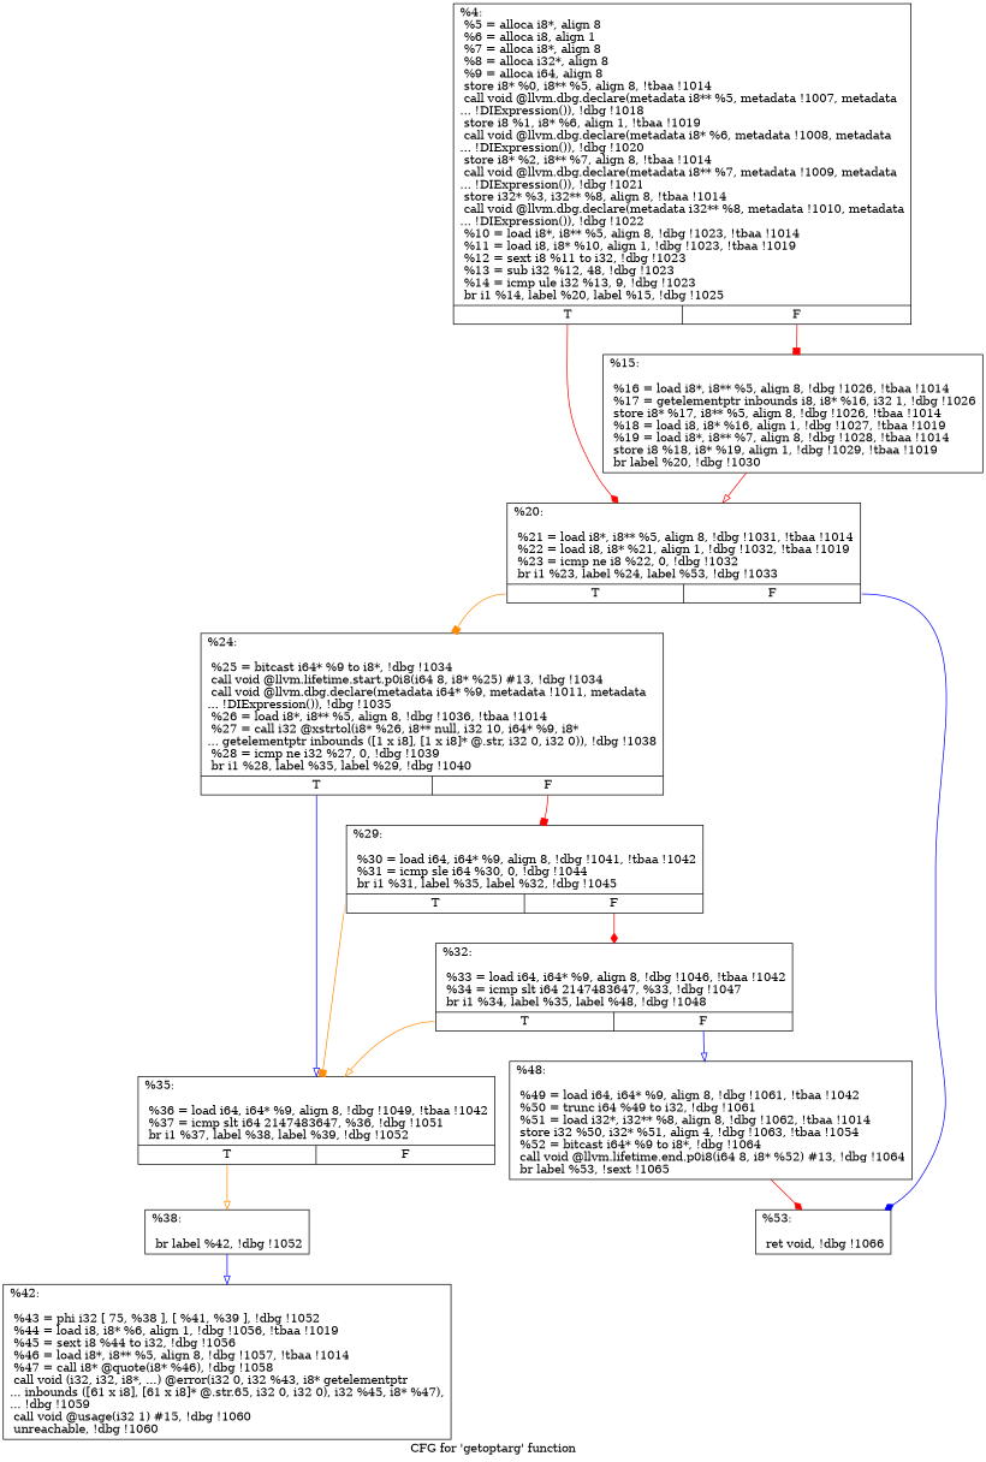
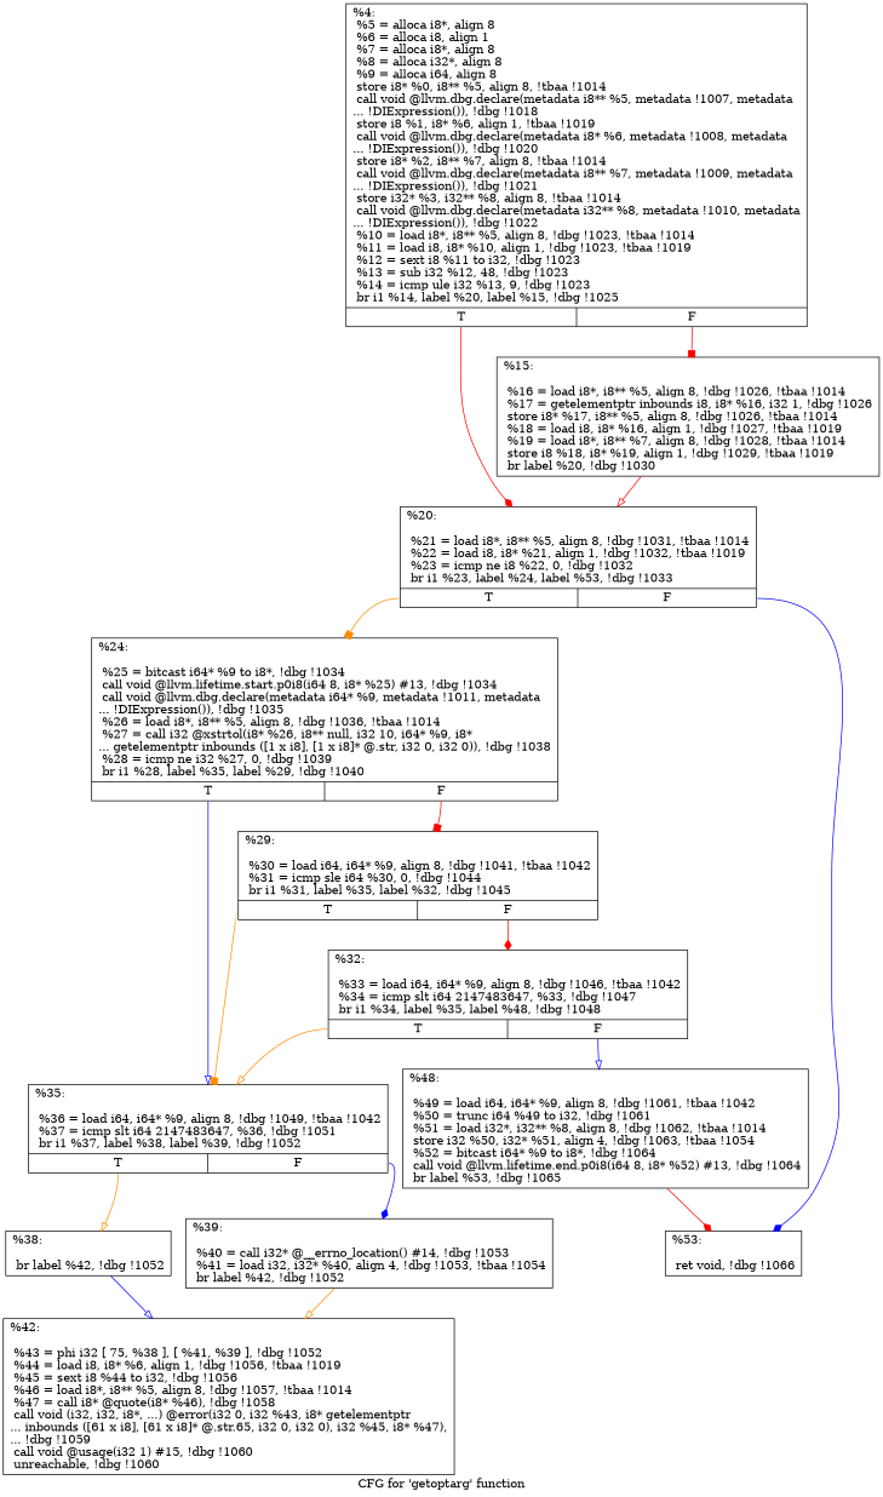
  digraph {
    label="CFG for 'getoptarg' function"
    node [shape=record]
    edge [arrowhead=onormal color=red tailport=s0]
    n1 [label="{%4:\l  %5 = alloca i8*, align 8\l  %6 = alloca i8, align 1\l  %7 = alloca i8*, align 8\l  %8 = alloca i32*, align 8\l  %9 = alloca i64, align 8\l  store i8* %0, i8** %5, align 8, !tbaa !1014\l  call void @llvm.dbg.declare(metadata i8** %5, metadata !1007, metadata\l... !DIExpression()), !dbg !1018\l  store i8 %1, i8* %6, align 1, !tbaa !1019\l  call void @llvm.dbg.declare(metadata i8* %6, metadata !1008, metadata\l... !DIExpression()), !dbg !1020\l  store i8* %2, i8** %7, align 8, !tbaa !1014\l  call void @llvm.dbg.declare(metadata i8** %7, metadata !1009, metadata\l... !DIExpression()), !dbg !1021\l  store i32* %3, i32** %8, align 8, !tbaa !1014\l  call void @llvm.dbg.declare(metadata i32** %8, metadata !1010, metadata\l... !DIExpression()), !dbg !1022\l  %10 = load i8*, i8** %5, align 8, !dbg !1023, !tbaa !1014\l  %11 = load i8, i8* %10, align 1, !dbg !1023, !tbaa !1019\l  %12 = sext i8 %11 to i32, !dbg !1023\l  %13 = sub i32 %12, 48, !dbg !1023\l  %14 = icmp ule i32 %13, 9, !dbg !1023\l  br i1 %14, label %20, label %15, !dbg !1025\l|{<s0>T|<s1>F}}"]
    n2 [label="{%20:\l\l  %21 = load i8*, i8** %5, align 8, !dbg !1031, !tbaa !1014\l  %22 = load i8, i8* %21, align 1, !dbg !1032, !tbaa !1019\l  %23 = icmp ne i8 %22, 0, !dbg !1032\l  br i1 %23, label %24, label %53, !dbg !1033\l|{<s0>T|<s1>F}}"]
    n3 [label="{%15:\l\l  %16 = load i8*, i8** %5, align 8, !dbg !1026, !tbaa !1014\l  %17 = getelementptr inbounds i8, i8* %16, i32 1, !dbg !1026\l  store i8* %17, i8** %5, align 8, !dbg !1026, !tbaa !1014\l  %18 = load i8, i8* %16, align 1, !dbg !1027, !tbaa !1019\l  %19 = load i8*, i8** %7, align 8, !dbg !1028, !tbaa !1014\l  store i8 %18, i8* %19, align 1, !dbg !1029, !tbaa !1019\l  br label %20, !dbg !1030\l}"]
    n4 [label="{%24:\l\l  %25 = bitcast i64* %9 to i8*, !dbg !1034\l  call void @llvm.lifetime.start.p0i8(i64 8, i8* %25) #13, !dbg !1034\l  call void @llvm.dbg.declare(metadata i64* %9, metadata !1011, metadata\l... !DIExpression()), !dbg !1035\l  %26 = load i8*, i8** %5, align 8, !dbg !1036, !tbaa !1014\l  %27 = call i32 @xstrtol(i8* %26, i8** null, i32 10, i64* %9, i8*\l... getelementptr inbounds ([1 x i8], [1 x i8]* @.str, i32 0, i32 0)), !dbg !1038\l  %28 = icmp ne i32 %27, 0, !dbg !1039\l  br i1 %28, label %35, label %29, !dbg !1040\l|{<s0>T|<s1>F}}"]
    n5 [label="{%53:\l\l  ret void, !dbg !1066\l}"]
    n6 [label="{%35:\l\l  %36 = load i64, i64* %9, align 8, !dbg !1049, !tbaa !1042\l  %37 = icmp slt i64 2147483647, %36, !dbg !1051\l  br i1 %37, label %38, label %39, !dbg !1052\l|{<s0>T|<s1>F}}"]
    n7 [label="{%29:\l\l  %30 = load i64, i64* %9, align 8, !dbg !1041, !tbaa !1042\l  %31 = icmp sle i64 %30, 0, !dbg !1044\l  br i1 %31, label %35, label %32, !dbg !1045\l|{<s0>T|<s1>F}}"]
    n8 [label="{%38:\l\l  br label %42, !dbg !1052\l}"]
+   n9 [label="{%39:\l\l  %40 = call i32* @__errno_location() #14, !dbg !1053\l  %41 = load i32, i32* %40, align 4, !dbg !1053, !tbaa !1054\l  br label %42, !dbg !1052\l}"]
    n10 [label="{%32:\l\l  %33 = load i64, i64* %9, align 8, !dbg !1046, !tbaa !1042\l  %34 = icmp slt i64 2147483647, %33, !dbg !1047\l  br i1 %34, label %35, label %48, !dbg !1048\l|{<s0>T|<s1>F}}"]
    n11 [label="{%42:\l\l  %43 = phi i32 [ 75, %38 ], [ %41, %39 ], !dbg !1052\l  %44 = load i8, i8* %6, align 1, !dbg !1056, !tbaa !1019\l  %45 = sext i8 %44 to i32, !dbg !1056\l  %46 = load i8*, i8** %5, align 8, !dbg !1057, !tbaa !1014\l  %47 = call i8* @quote(i8* %46), !dbg !1058\l  call void (i32, i32, i8*, ...) @error(i32 0, i32 %43, i8* getelementptr\l... inbounds ([61 x i8], [61 x i8]* @.str.65, i32 0, i32 0), i32 %45, i8* %47),\l... !dbg !1059\l  call void @usage(i32 1) #15, !dbg !1060\l  unreachable, !dbg !1060\l}"]
-   n12 [label="{%48:\l\l  %49 = load i64, i64* %9, align 8, !dbg !1061, !tbaa !1042\l  %50 = trunc i64 %49 to i32, !dbg !1061\l  %51 = load i32*, i32** %8, align 8, !dbg !1062, !tbaa !1014\l  store i32 %50, i32* %51, align 4, !dbg !1063, !tbaa !1054\l  %52 = bitcast i64* %9 to i8*, !dbg !1064\l  call void @llvm.lifetime.end.p0i8(i64 8, i8* %52) #13, !dbg !1064\l  br label %53, !sext !1065\l}"]
+   n12 [label="{%48:\l\l  %49 = load i64, i64* %9, align 8, !dbg !1061, !tbaa !1042\l  %50 = trunc i64 %49 to i32, !dbg !1061\l  %51 = load i32*, i32** %8, align 8, !dbg !1062, !tbaa !1014\l  store i32 %50, i32* %51, align 4, !dbg !1063, !tbaa !1054\l  %52 = bitcast i64* %9 to i8*, !dbg !1064\l  call void @llvm.lifetime.end.p0i8(i64 8, i8* %52) #13, !dbg !1064\l  br label %53, !dbg !1065\l}"]
    n1 -> n2 [arrowhead=diamond]
    n1 -> n3 [arrowhead=box tailport=s1]
    n2 -> n4 [arrowhead=box color=darkorange]
    n2 -> n5 [arrowhead=diamond color=blue tailport=s1]
    n3 -> n2
    n4 -> n6 [color=blue]
    n4 -> n7 [arrowhead=box tailport=s1]
    n6 -> n8 [color=darkorange]
+   n6 -> n9 [arrowhead=diamond color=blue tailport=s1]
    n7 -> n6 [arrowhead=box color=darkorange]
    n7 -> n10 [arrowhead=diamond tailport=s1]
    n8 -> n11 [color=blue]
+   n9 -> n11 [color=darkorange]
    n10 -> n6 [color=darkorange]
    n10 -> n12 [color=blue tailport=s1]
    n12 -> n5 [arrowhead=diamond]
  }
